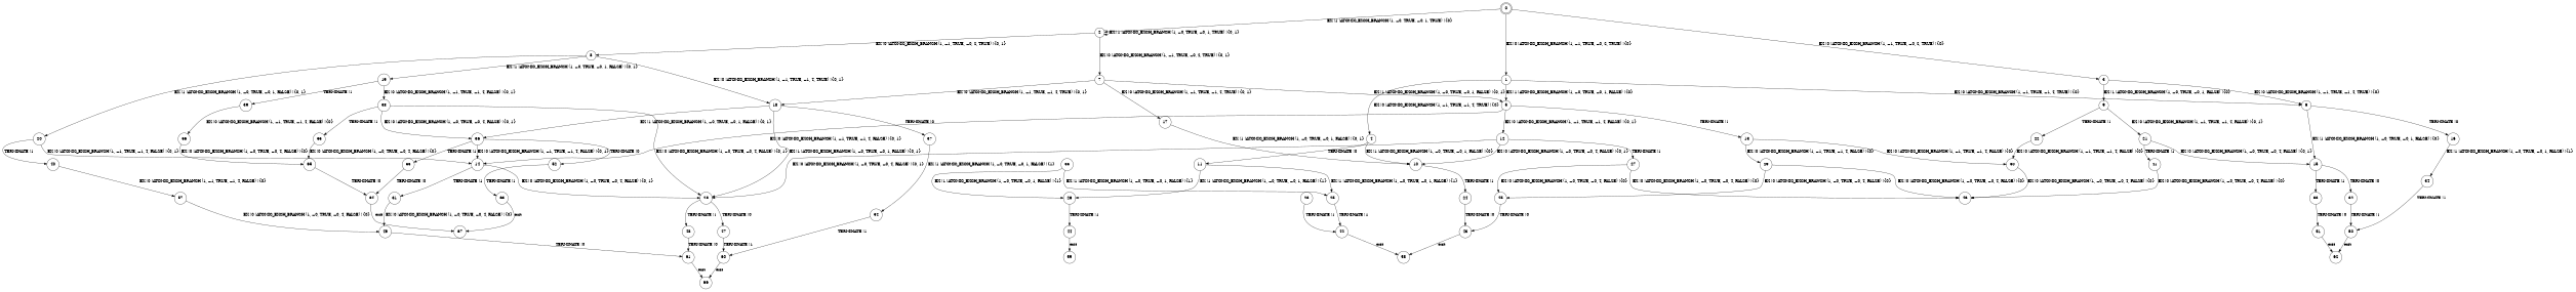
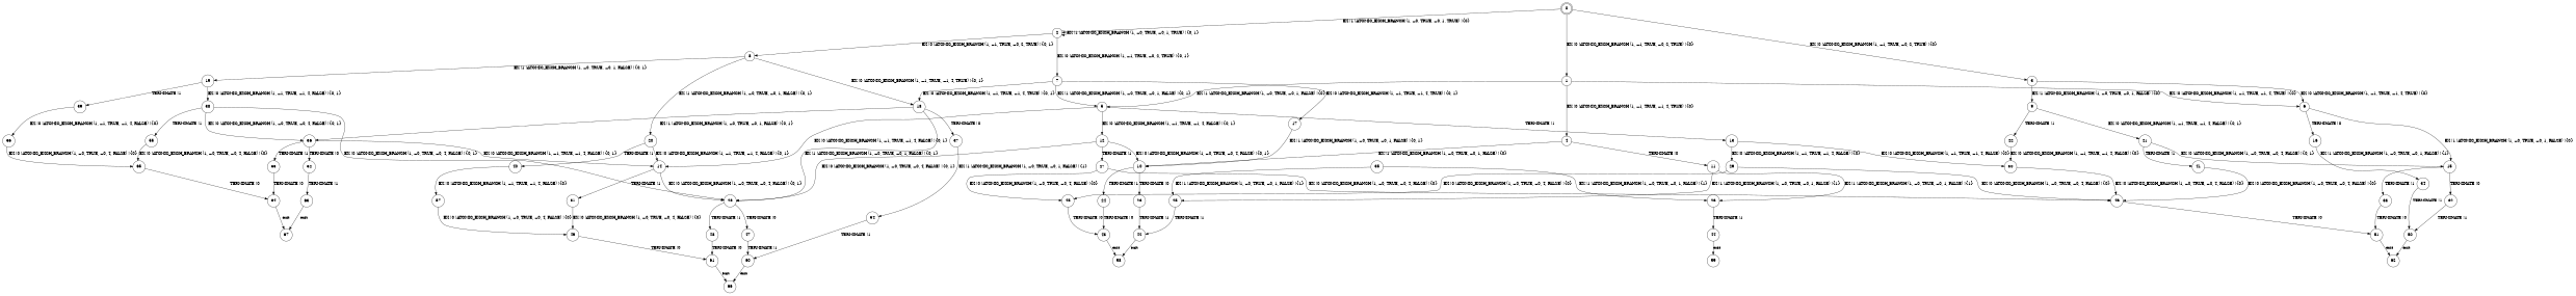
  digraph {
    node [shape=circle]
    0 [peripheries=2]
    1
    2
    3
    4
    5
    6
    7
    8
    9
    10
    11
    12
    13
    14
    15
    16
    17
    18
    19
    20
    21
    22
    23
    24
    25
    26
    27
    28
    29
    30
    31
    32
    33
    34
    36
    37
    38
    39
    40
    41
    42
    43
    44
    45
    46
    47
    48
    49
    50
    51
    35
    52
    53
    54
    55
    56
    57
    58
    59
    60
    61
    62
    63
    64
    65
    66
    67
    0 -> 1 [label="EX !0 !ATOMIC_EXCH_BRANCH (1, +1, TRUE, +0, 2, TRUE) !{0}"]
    0 -> 2 [label="EX !1 !ATOMIC_EXCH_BRANCH (1, +0, TRUE, +0, 1, TRUE) !{0}"]
    0 -> 3 [label="EX !0 !ATOMIC_EXCH_BRANCH (1, +1, TRUE, +0, 2, TRUE) !{0}"]
    1 -> 4 [label="EX !0 !ATOMIC_EXCH_BRANCH (1, +1, TRUE, +1, 4, TRUE) !{0}"]
    1 -> 5 [label="EX !1 !ATOMIC_EXCH_BRANCH (1, +0, TRUE, +0, 1, FALSE) !{0}"]
    1 -> 6 [label="EX !0 !ATOMIC_EXCH_BRANCH (1, +1, TRUE, +1, 4, TRUE) !{0}"]
    2 -> 2 [label="EX !1 !ATOMIC_EXCH_BRANCH (1, +0, TRUE, +0, 1, TRUE) !{0, 1}"]
    2 -> 7 [label="EX !0 !ATOMIC_EXCH_BRANCH (1, +1, TRUE, +0, 2, TRUE) !{0, 1}"]
    2 -> 8 [label="EX !0 !ATOMIC_EXCH_BRANCH (1, +1, TRUE, +0, 2, TRUE) !{0, 1}"]
    3 -> 6 [label="EX !0 !ATOMIC_EXCH_BRANCH (1, +1, TRUE, +1, 4, TRUE) !{0}"]
    3 -> 9 [label="EX !1 !ATOMIC_EXCH_BRANCH (1, +0, TRUE, +0, 1, FALSE) !{0}"]
    4 -> 10 [label="EX !1 !ATOMIC_EXCH_BRANCH (1, +0, TRUE, +0, 1, FALSE) !{0}"]
    4 -> 11 [label="TERMINATE !0"]
    5 -> 12 [label="EX !0 !ATOMIC_EXCH_BRANCH (1, +1, TRUE, +1, 4, FALSE) !{0, 1}"]
    5 -> 13 [label="TERMINATE !1"]
    5 -> 14 [label="EX !0 !ATOMIC_EXCH_BRANCH (1, +1, TRUE, +1, 4, FALSE) !{0, 1}"]
    6 -> 15 [label="EX !1 !ATOMIC_EXCH_BRANCH (1, +0, TRUE, +0, 1, FALSE) !{0}"]
    6 -> 16 [label="TERMINATE !0"]
    7 -> 5 [label="EX !1 !ATOMIC_EXCH_BRANCH (1, +0, TRUE, +0, 1, FALSE) !{0, 1}"]
    7 -> 17 [label="EX !0 !ATOMIC_EXCH_BRANCH (1, +1, TRUE, +1, 4, TRUE) !{0, 1}"]
    7 -> 18 [label="EX !0 !ATOMIC_EXCH_BRANCH (1, +1, TRUE, +1, 4, TRUE) !{0, 1}"]
    8 -> 18 [label="EX !0 !ATOMIC_EXCH_BRANCH (1, +1, TRUE, +1, 4, TRUE) !{0, 1}"]
    8 -> 19 [label="EX !1 !ATOMIC_EXCH_BRANCH (1, +0, TRUE, +0, 1, FALSE) !{0, 1}"]
    8 -> 20 [label="EX !1 !ATOMIC_EXCH_BRANCH (1, +0, TRUE, +0, 1, FALSE) !{0, 1}"]
    9 -> 21 [label="EX !0 !ATOMIC_EXCH_BRANCH (1, +1, TRUE, +1, 4, FALSE) !{0, 1}"]
    9 -> 22 [label="TERMINATE !1"]
+   10 -> 23 [label="TERMINATE !0"]
    10 -> 24 [label="TERMINATE !1"]
    11 -> 25 [label="EX !1 !ATOMIC_EXCH_BRANCH (1, +0, TRUE, +0, 1, FALSE) !{1}"]
    11 -> 26 [label="EX !1 !ATOMIC_EXCH_BRANCH (1, +0, TRUE, +0, 1, FALSE) !{1}"]
    12 -> 10 [label="EX !0 !ATOMIC_EXCH_BRANCH (1, +0, TRUE, +0, 4, FALSE) !{0, 1}"]
    12 -> 27 [label="TERMINATE !1"]
    12 -> 28 [label="EX !0 !ATOMIC_EXCH_BRANCH (1, +0, TRUE, +0, 4, FALSE) !{0, 1}"]
    13 -> 29 [label="EX !0 !ATOMIC_EXCH_BRANCH (1, +1, TRUE, +1, 4, FALSE) !{0}"]
    13 -> 30 [label="EX !0 !ATOMIC_EXCH_BRANCH (1, +1, TRUE, +1, 4, FALSE) !{0}"]
    14 -> 28 [label="EX !0 !ATOMIC_EXCH_BRANCH (1, +0, TRUE, +0, 4, FALSE) !{0, 1}"]
    14 -> 31 [label="TERMINATE !1"]
    15 -> 32 [label="TERMINATE !0"]
    15 -> 33 [label="TERMINATE !1"]
    16 -> 34 [label="EX !1 !ATOMIC_EXCH_BRANCH (1, +0, TRUE, +0, 1, FALSE) !{1}"]
    17 -> 10 [label="EX !1 !ATOMIC_EXCH_BRANCH (1, +0, TRUE, +0, 1, FALSE) !{0, 1}"]
    18 -> 28 [label="EX !1 !ATOMIC_EXCH_BRANCH (1, +0, TRUE, +0, 1, FALSE) !{0, 1}"]
    18 -> 36 [label="EX !1 !ATOMIC_EXCH_BRANCH (1, +0, TRUE, +0, 1, FALSE) !{0, 1}"]
    18 -> 37 [label="TERMINATE !0"]
    19 -> 38 [label="EX !0 !ATOMIC_EXCH_BRANCH (1, +1, TRUE, +1, 4, FALSE) !{0, 1}"]
    19 -> 39 [label="TERMINATE !1"]
    20 -> 14 [label="EX !0 !ATOMIC_EXCH_BRANCH (1, +1, TRUE, +1, 4, FALSE) !{0, 1}"]
    20 -> 40 [label="TERMINATE !1"]
    21 -> 15 [label="EX !0 !ATOMIC_EXCH_BRANCH (1, +0, TRUE, +0, 4, FALSE) !{0, 1}"]
    21 -> 41 [label="TERMINATE !1"]
    22 -> 30 [label="EX !0 !ATOMIC_EXCH_BRANCH (1, +1, TRUE, +1, 4, FALSE) !{0}"]
    23 -> 42 [label="TERMINATE !1"]
    24 -> 43 [label="TERMINATE !0"]
    25 -> 42 [label="TERMINATE !1"]
    26 -> 44 [label="TERMINATE !1"]
    27 -> 45 [label="EX !0 !ATOMIC_EXCH_BRANCH (1, +0, TRUE, +0, 4, FALSE) !{0}"]
    27 -> 46 [label="EX !0 !ATOMIC_EXCH_BRANCH (1, +0, TRUE, +0, 4, FALSE) !{0}"]
    28 -> 47 [label="TERMINATE !0"]
    28 -> 48 [label="TERMINATE !1"]
    29 -> 45 [label="EX !0 !ATOMIC_EXCH_BRANCH (1, +0, TRUE, +0, 4, FALSE) !{0}"]
    29 -> 46 [label="EX !0 !ATOMIC_EXCH_BRANCH (1, +0, TRUE, +0, 4, FALSE) !{0}"]
    30 -> 46 [label="EX !0 !ATOMIC_EXCH_BRANCH (1, +0, TRUE, +0, 4, FALSE) !{0}"]
    31 -> 49 [label="EX !0 !ATOMIC_EXCH_BRANCH (1, +0, TRUE, +0, 4, FALSE) !{0}"]
    32 -> 50 [label="TERMINATE !1"]
    33 -> 51 [label="TERMINATE !0"]
    34 -> 50 [label="TERMINATE !1"]
    36 -> 14 [label="EX !0 !ATOMIC_EXCH_BRANCH (1, +1, TRUE, +1, 4, FALSE) !{0, 1}"]
    36 -> 52 [label="TERMINATE !0"]
    36 -> 53 [label="TERMINATE !1"]
    37 -> 54 [label="EX !1 !ATOMIC_EXCH_BRANCH (1, +0, TRUE, +0, 1, FALSE) !{1}"]
    38 -> 28 [label="EX !0 !ATOMIC_EXCH_BRANCH (1, +0, TRUE, +0, 4, FALSE) !{0, 1}"]
    38 -> 36 [label="EX !0 !ATOMIC_EXCH_BRANCH (1, +0, TRUE, +0, 4, FALSE) !{0, 1}"]
    38 -> 55 [label="TERMINATE !1"]
    39 -> 56 [label="EX !0 !ATOMIC_EXCH_BRANCH (1, +1, TRUE, +1, 4, FALSE) !{0}"]
    40 -> 57 [label="EX !0 !ATOMIC_EXCH_BRANCH (1, +1, TRUE, +1, 4, FALSE) !{0}"]
    41 -> 46 [label="EX !0 !ATOMIC_EXCH_BRANCH (1, +0, TRUE, +0, 4, FALSE) !{0}"]
    42 -> 58 [label=exit]
    43 -> 58 [label=exit]
    44 -> 59 [label=exit]
    45 -> 43 [label="TERMINATE !0"]
+   46 -> 51 [label="TERMINATE !0"]
    47 -> 60 [label="TERMINATE !1"]
    48 -> 61 [label="TERMINATE !0"]
    49 -> 61 [label="TERMINATE !0"]
    50 -> 62 [label=exit]
    51 -> 62 [label=exit]
    35 -> 25 [label="EX !1 !ATOMIC_EXCH_BRANCH (1, +0, TRUE, +0, 1, FALSE) !{1}"]
    35 -> 26 [label="EX !1 !ATOMIC_EXCH_BRANCH (1, +0, TRUE, +0, 1, FALSE) !{1}"]
    52 -> 63 [label="TERMINATE !1"]
    53 -> 64 [label="TERMINATE !0"]
    54 -> 60 [label="TERMINATE !1"]
    55 -> 65 [label="EX !0 !ATOMIC_EXCH_BRANCH (1, +0, TRUE, +0, 4, FALSE) !{0}"]
    56 -> 65 [label="EX !0 !ATOMIC_EXCH_BRANCH (1, +0, TRUE, +0, 4, FALSE) !{0}"]
    57 -> 49 [label="EX !0 !ATOMIC_EXCH_BRANCH (1, +0, TRUE, +0, 4, FALSE) !{0}"]
    60 -> 66 [label=exit]
    61 -> 66 [label=exit]
    63 -> 67 [label=exit]
    64 -> 67 [label=exit]
    65 -> 64 [label="TERMINATE !0"]
  }
